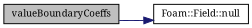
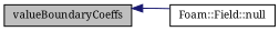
  digraph {
    rankdir=LR
    fontname="Noto Serif"
    node [color=black fontname="Noto Serif" fontsize=10 shape=record]
    n1 [fillcolor=grey75 fontcolor=black height=0.2 label=valueBoundaryCoeffs style=filled width=0.4]
    n2 [height=0.2 label="Foam::Field::null" width=0.4]
-   n1 -> n2 [color=midnightblue fontname="Noto Serif" fontsize=10 labelfontname=FreeSans labelfontsize=10 style=solid]
+   n2 -> n1 [color=midnightblue fontname="Noto Serif" fontsize=10 labelfontname=FreeSans labelfontsize=10 style=solid]
  }
